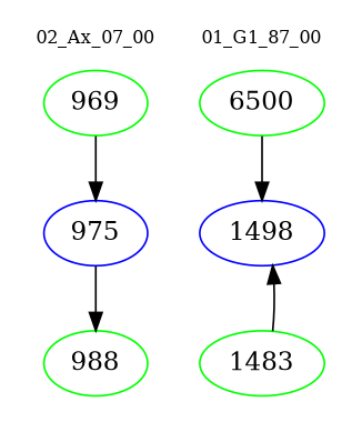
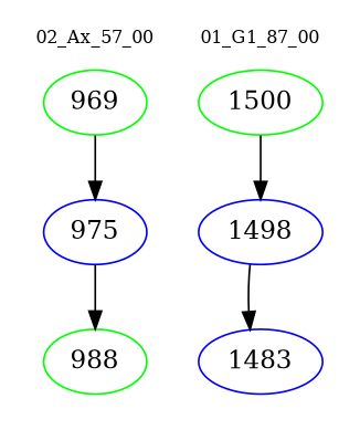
  digraph {
    node [color=green]
    edge [color=black]
    n1 [label=969]
    n2 [color=blue label=975]
    n3 [label=988]
-   n4 [label=6500]
+   n4 [label=1500]
    n5 [color=blue label=1498]
-   n6 [label=1483]
+   n6 [color=blue label=1483]
    subgraph cluster_1 {
      color=white
      fontsize=10
-     label="02_Ax_07_00"
+     label="02_Ax_57_00"
      n1
      n2
      n3
    }
    subgraph cluster_2 {
      color=white
      fontsize=10
      label="01_G1_87_00"
      n4
      n5
      n6
    }
    n1 -> n2
    n2 -> n3
    n4 -> n5
-   n6 -> n5
+   n5 -> n6
  }
